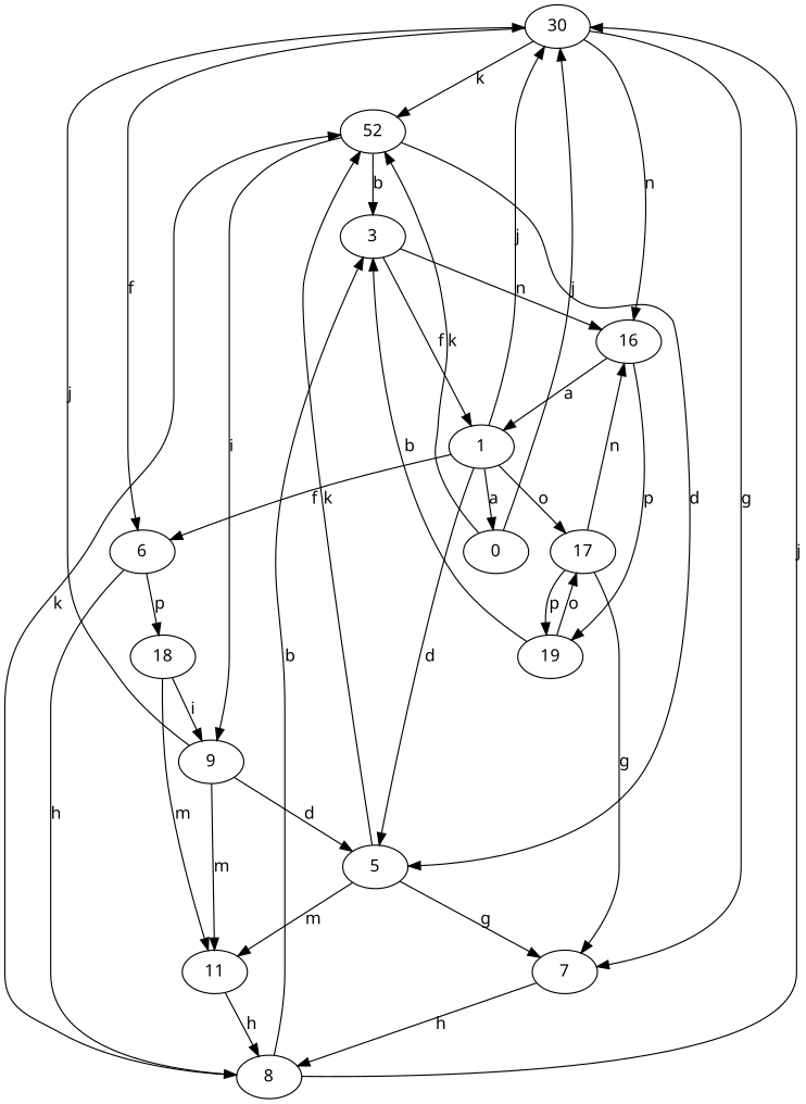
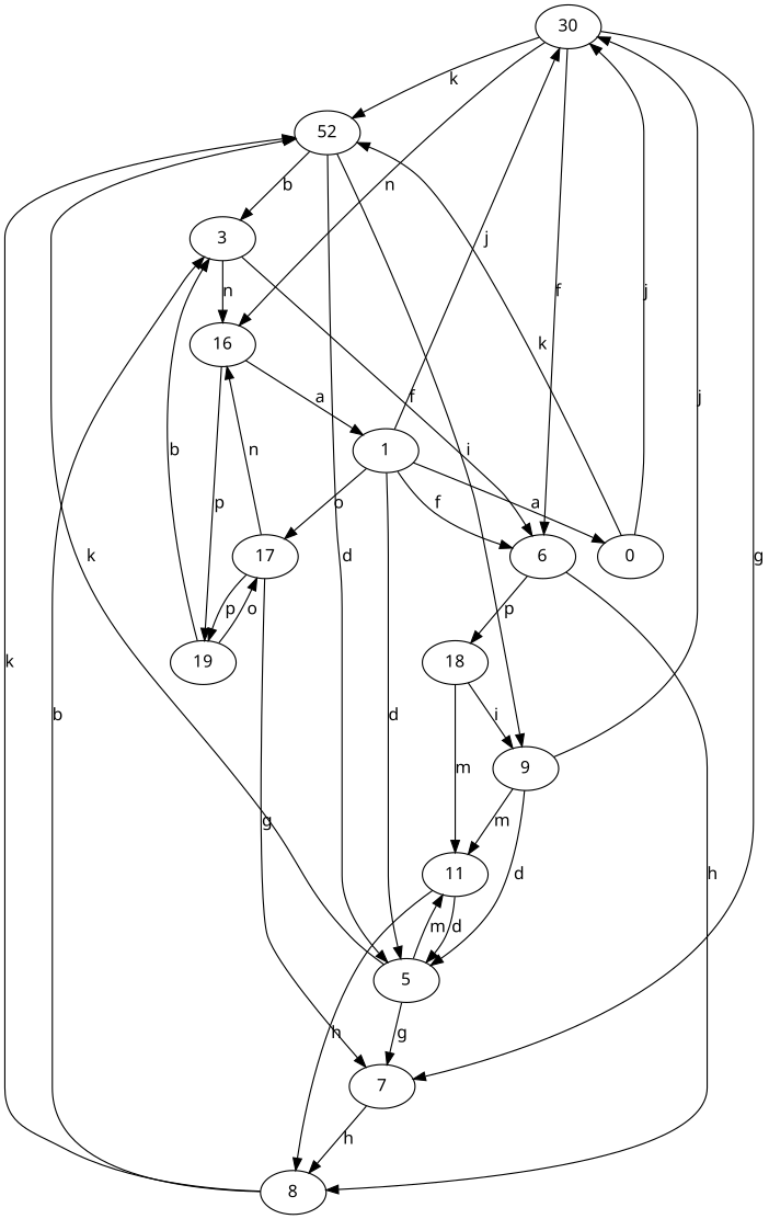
  strict digraph {
    fontname="Noto Sans"
    node [fontname="Noto Sans"]
    edge [fontname="Noto Sans"]
    n1 [label=30]
    0
    n3 [label=52]
    3
    6
    16
    7
    5
    9
    1
    17
    n12 [label=11]
    8
    18
    19
    n1 -> n3 [label=k]
    n1 -> 6 [label=f]
    n1 -> 16 [label=n]
    n1 -> 7 [label=g]
    0 -> n1 [label=j]
    0 -> n3 [label=k]
    n3 -> 3 [label=b]
    n3 -> 5 [label=d]
    n3 -> 9 [label=i]
-   3 -> 1 [label=f]
+   3 -> 6 [label=f]
    3 -> 16 [label=n]
    6 -> 8 [label=h]
    6 -> 18 [label=p]
    16 -> 1 [label=a]
    16 -> 19 [label=p]
    7 -> 8 [label=h]
    5 -> n3 [label=k]
    5 -> 7 [label=g]
    5 -> n12 [label=m]
    9 -> n1 [label=j]
    9 -> 5 [label=d]
    9 -> n12 [label=m]
    1 -> n1 [label=j]
    1 -> 0 [label=a]
    1 -> 6 [label=f]
    1 -> 5 [label=d]
    1 -> 17 [label=o]
    17 -> 16 [label=n]
    17 -> 7 [label=g]
    17 -> 19 [label=p]
+   n12 -> 5 [label=d]
    n12 -> 8 [label=h]
-   8 -> n1 [label=j]
    8 -> n3 [label=k]
    8 -> 3 [label=b]
    18 -> 9 [label=i]
    18 -> n12 [label=m]
    19 -> 3 [label=b]
    19 -> 17 [label=o]
  }
